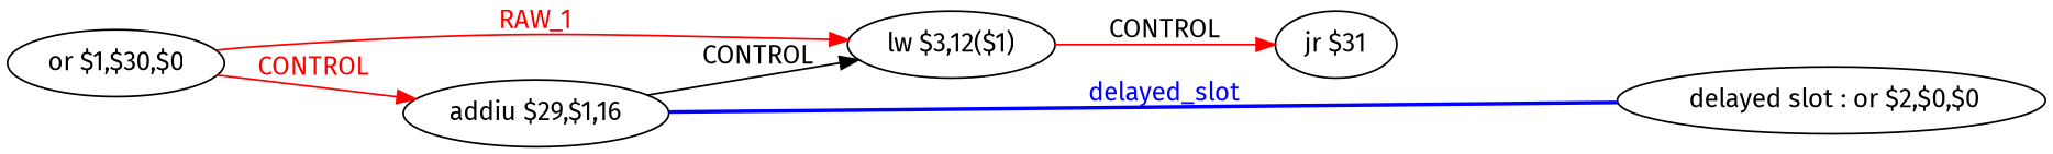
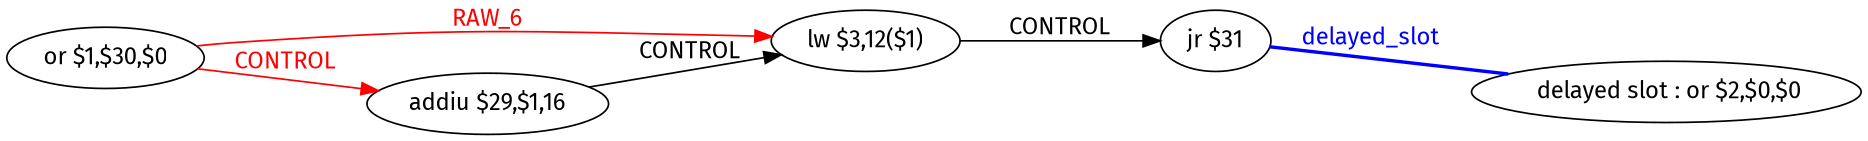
  digraph {
    fontname="Fira Sans"
    rankdir=LR
    node [fontname="Fira Sans" shape=ellipse]
    edge [fontname="Fira Sans"]
    n1 [label=" delayed slot : or $2,$0,$0"]
    n2 [label="jr $31"]
    n3 [label="or $1,$30,$0"]
    n4 [label="lw $3,12($1)"]
    n5 [label="addiu $29,$1,16"]
-   n5 -> n1 [color=blue dir=none fontcolor=blue label=delayed_slot style=bold]
-   n3 -> n4 [color=red fontcolor=red label=RAW_1]
+   n2 -> n1 [color=blue dir=none fontcolor=blue label=delayed_slot style=bold]
+   n3 -> n4 [color=red fontcolor=red label=RAW_6]
    n3 -> n5 [color=red fontcolor=red label=CONTROL]
-   n4 -> n2 [label=CONTROL color=red]
+   n4 -> n2 [label=CONTROL]
    n5 -> n4 [label=CONTROL]
  }
